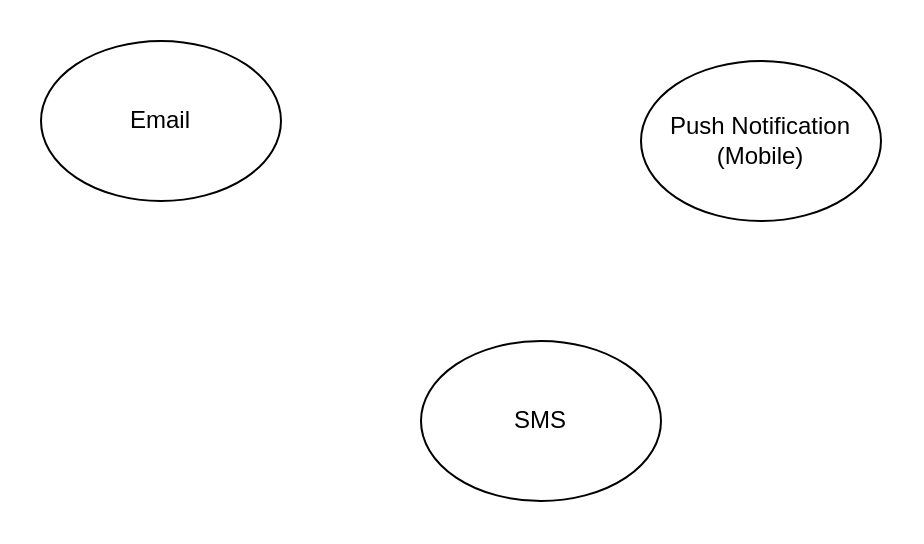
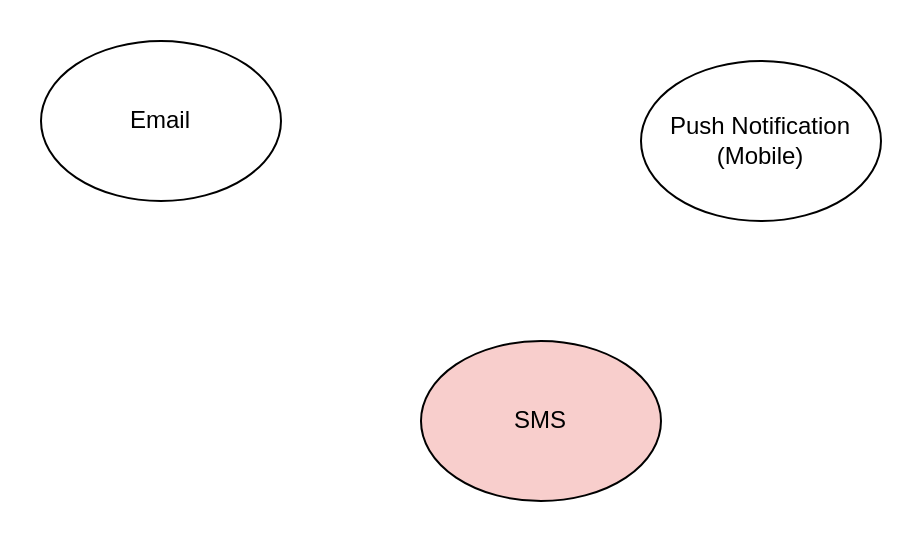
  <mxCell id="0" />
  <mxCell id="1" parent="0" />
- <mxCell id="2" value="SMS" style="ellipse;whiteSpace=wrap;html=1;" vertex="1" parent="1"><mxGeometry x="210" y="170" width="120" height="80" as="geometry" /></mxCell>
+ <mxCell id="2" value="SMS" style="ellipse;whiteSpace=wrap;html=1;fillColor=#f8cecc;" vertex="1" parent="1"><mxGeometry x="210" y="170" width="120" height="80" as="geometry" /></mxCell>
  <mxCell id="3" value="Email" style="ellipse;whiteSpace=wrap;html=1;" vertex="1" parent="1"><mxGeometry x="20" y="20" width="120" height="80" as="geometry" /></mxCell>
  <mxCell id="4" value="Push Notification (Mobile)" style="ellipse;whiteSpace=wrap;html=1;" vertex="1" parent="1"><mxGeometry x="320" y="30" width="120" height="80" as="geometry" /></mxCell>
